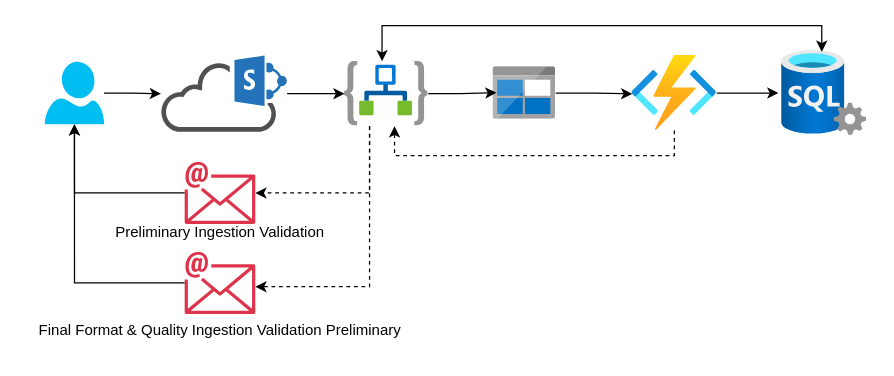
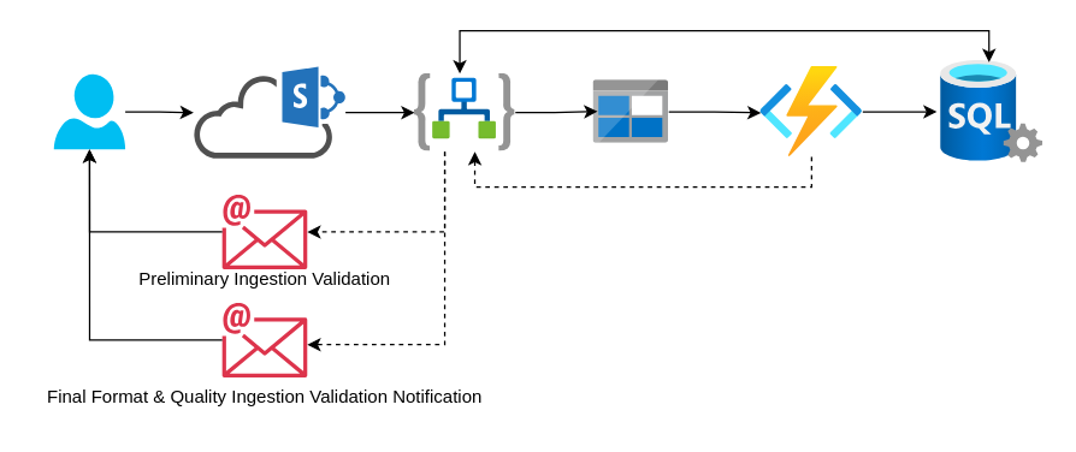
  <mxCell id="0" />
  <mxCell id="1" parent="0" />
  <mxCell id="2" style="edgeStyle=orthogonalEdgeStyle;rounded=0;orthogonalLoop=1;jettySize=auto;html=1;" edge="1" parent="1" source="3" target="5"><mxGeometry relative="1" as="geometry" /></mxCell>
  <mxCell id="3" value="" style="verticalLabelPosition=bottom;html=1;verticalAlign=top;align=center;strokeColor=none;fillColor=#00BEF2;shape=mxgraph.azure.user;" vertex="1" parent="1"><mxGeometry x="35" y="49" width="47.5" height="50" as="geometry" /></mxCell>
  <mxCell id="4" style="edgeStyle=orthogonalEdgeStyle;rounded=0;orthogonalLoop=1;jettySize=auto;html=1;" edge="1" parent="1" source="5" target="8"><mxGeometry relative="1" as="geometry" /></mxCell>
  <mxCell id="5" value="" style="sketch=0;pointerEvents=1;shadow=0;dashed=0;html=1;strokeColor=none;fillColor=#505050;labelPosition=center;verticalLabelPosition=bottom;outlineConnect=0;verticalAlign=top;align=center;shape=mxgraph.office.clouds.cloud_sharepoint;" vertex="1" parent="1"><mxGeometry x="128" y="44" width="101" height="61" as="geometry" /></mxCell>
  <mxCell id="6" style="edgeStyle=orthogonalEdgeStyle;rounded=0;orthogonalLoop=1;jettySize=auto;html=1;dashed=1;" edge="1" parent="1" source="8" target="9"><mxGeometry relative="1" as="geometry"><Array as="points"><mxPoint x="295" y="154" /></Array></mxGeometry></mxCell>
  <mxCell id="7" style="edgeStyle=orthogonalEdgeStyle;rounded=0;orthogonalLoop=1;jettySize=auto;html=1;dashed=1;" edge="1" parent="1" source="8" target="19"><mxGeometry relative="1" as="geometry"><Array as="points"><mxPoint x="295" y="229" /></Array></mxGeometry></mxCell>
  <mxCell id="8" value="" style="image;aspect=fixed;html=1;points=[];align=center;fontSize=12;image=img/lib/azure2/integration/Logic_Apps.svg;" vertex="1" parent="1"><mxGeometry x="275" y="48.5" width="67" height="52" as="geometry" /></mxCell>
  <mxCell id="9" value="" style="sketch=0;outlineConnect=0;fontColor=#232F3E;gradientColor=none;fillColor=#DD344C;strokeColor=none;dashed=0;verticalLabelPosition=bottom;verticalAlign=top;align=center;html=1;fontSize=12;fontStyle=0;aspect=fixed;shape=mxgraph.aws4.email;" vertex="1" parent="1"><mxGeometry x="147" y="129" width="56.52" height="50" as="geometry" /></mxCell>
  <mxCell id="10" style="edgeStyle=orthogonalEdgeStyle;rounded=0;orthogonalLoop=1;jettySize=auto;html=1;entryX=0.5;entryY=1;entryDx=0;entryDy=0;entryPerimeter=0;" edge="1" parent="1" source="9" target="3"><mxGeometry relative="1" as="geometry" /></mxCell>
  <mxCell id="11" value="" style="image;aspect=fixed;html=1;points=[];align=center;fontSize=12;image=img/lib/azure2/compute/Function_Apps.svg;" vertex="1" parent="1"><mxGeometry x="505" y="44" width="68" height="60" as="geometry" /></mxCell>
  <mxCell id="12" value="" style="image;sketch=0;aspect=fixed;html=1;points=[];align=center;fontSize=12;image=img/lib/mscae/BlobBlock.svg;" vertex="1" parent="1"><mxGeometry x="394" y="53" width="50" height="42" as="geometry" /></mxCell>
  <mxCell id="13" style="edgeStyle=orthogonalEdgeStyle;rounded=0;orthogonalLoop=1;jettySize=auto;html=1;entryX=0.053;entryY=0.492;entryDx=0;entryDy=0;entryPerimeter=0;" edge="1" parent="1" source="8" target="12"><mxGeometry relative="1" as="geometry" /></mxCell>
  <mxCell id="14" style="edgeStyle=orthogonalEdgeStyle;rounded=0;orthogonalLoop=1;jettySize=auto;html=1;entryX=0.005;entryY=0.511;entryDx=0;entryDy=0;entryPerimeter=0;" edge="1" parent="1" source="12" target="11"><mxGeometry relative="1" as="geometry" /></mxCell>
  <mxCell id="15" value="" style="image;aspect=fixed;html=1;points=[];align=center;fontSize=12;image=img/lib/azure2/databases/SQL_Server.svg;" vertex="1" parent="1"><mxGeometry x="625" y="40" width="68" height="68" as="geometry" /></mxCell>
  <mxCell id="16" style="edgeStyle=orthogonalEdgeStyle;rounded=0;orthogonalLoop=1;jettySize=auto;html=1;entryX=-0.039;entryY=0.5;entryDx=0;entryDy=0;entryPerimeter=0;" edge="1" parent="1" source="11" target="15"><mxGeometry relative="1" as="geometry" /></mxCell>
  <mxCell id="17" style="edgeStyle=orthogonalEdgeStyle;rounded=0;orthogonalLoop=1;jettySize=auto;html=1;entryX=0.471;entryY=0.015;entryDx=0;entryDy=0;entryPerimeter=0;startArrow=classic;startFill=1;" edge="1" parent="1" source="8" target="15"><mxGeometry relative="1" as="geometry"><Array as="points"><mxPoint x="305" y="20" /><mxPoint x="657" y="20" /></Array></mxGeometry></mxCell>
  <mxCell id="18" style="edgeStyle=orthogonalEdgeStyle;rounded=0;orthogonalLoop=1;jettySize=auto;html=1;dashed=1;" edge="1" parent="1" source="11" target="8"><mxGeometry relative="1" as="geometry"><Array as="points"><mxPoint x="539" y="124" /><mxPoint x="315" y="124" /></Array></mxGeometry></mxCell>
  <mxCell id="19" value="" style="sketch=0;outlineConnect=0;fontColor=#232F3E;gradientColor=none;fillColor=#DD344C;strokeColor=none;dashed=0;verticalLabelPosition=bottom;verticalAlign=top;align=center;html=1;fontSize=12;fontStyle=0;aspect=fixed;shape=mxgraph.aws4.email;" vertex="1" parent="1"><mxGeometry x="147" y="201" width="56.52" height="50" as="geometry" /></mxCell>
  <mxCell id="20" style="edgeStyle=orthogonalEdgeStyle;rounded=0;orthogonalLoop=1;jettySize=auto;html=1;entryX=0.5;entryY=1;entryDx=0;entryDy=0;entryPerimeter=0;" edge="1" parent="1" source="19" target="3"><mxGeometry relative="1" as="geometry" /></mxCell>
  <mxCell id="21" value="Preliminary Ingestion Validation" style="text;html=1;align=center;verticalAlign=middle;resizable=0;points=[];autosize=1;strokeColor=none;fillColor=none;" vertex="1" parent="1"><mxGeometry x="75.26" y="171" width="200" height="30" as="geometry" /></mxCell>
- <mxCell id="22" value="Final Format &amp;amp; Quality Ingestion Validation Preliminary" style="text;html=1;align=center;verticalAlign=middle;resizable=0;points=[];autosize=1;strokeColor=none;fillColor=none;" vertex="1" parent="1"><mxGeometry x="20.26" y="249" width="310" height="30" as="geometry" /></mxCell>
+ <mxCell id="22" value="Final Format &amp;amp; Quality Ingestion Validation Notification" style="text;html=1;align=center;verticalAlign=middle;resizable=0;points=[];autosize=1;strokeColor=none;fillColor=none;" vertex="1" parent="1"><mxGeometry x="20.26" y="249" width="310" height="30" as="geometry" /></mxCell>
